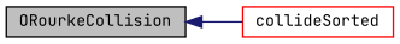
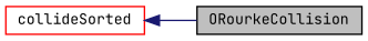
  digraph {
    rankdir=LR
    fontname="JetBrains Mono"
    node [fontname="JetBrains Mono" fontsize=10 shape=record]
    n1 [color=black fillcolor=grey75 fontcolor=black height=0.2 label=ORourkeCollision style=filled width=0.4]
    n2 [color=red height=0.2 label=collideSorted width=0.4]
-   n1 -> n2 [color=midnightblue dir=back fontname="JetBrains Mono" fontsize=10 labelfontname=Helvetica labelfontsize=10 style=solid]
+   n2 -> n1 [color=midnightblue dir=back fontname="JetBrains Mono" fontsize=10 labelfontname=Helvetica labelfontsize=10 style=solid]
  }
